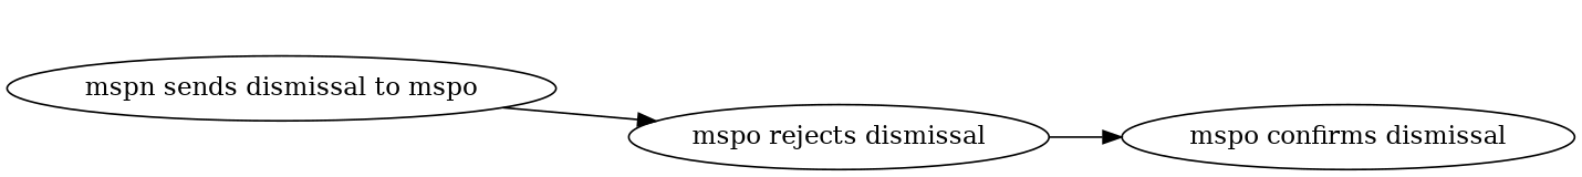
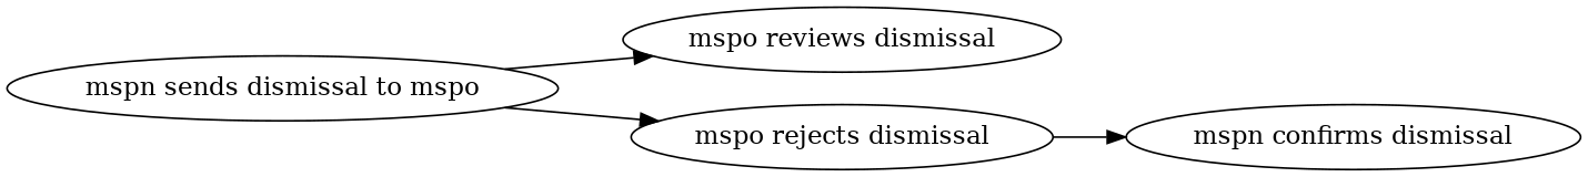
  strict digraph {
    rankdir=LR
    edge [attrs="{'type': 'flow', 'label': 'flow'}"]
    "mspn sends dismissal to mspo" [attrs="{'type': 'Activity', 'label': 'mspn sends dismissal to mspo'}"]
+   "mspo reviews dismissal" [attrs="{'type': 'Activity', 'label': 'mspo reviews dismissal'}"]
    "mspo rejects dismissal" [attrs="{'type': 'Activity', 'label': 'mspo rejects dismissal'}"]
-   "mspo confirms dismissal" [attrs="{'type': 'Activity', 'label': 'mspo confirms dismissal'}"]
+   "mspo confirms dismissal" [attrs="{'type': 'Activity', 'label': 'mspo confirms dismissal'}" label="mspn confirms dismissal"]
+   "mspn sends dismissal to mspo" -> "mspo reviews dismissal"
    "mspn sends dismissal to mspo" -> "mspo rejects dismissal"
    "mspo rejects dismissal" -> "mspo confirms dismissal"
  }
